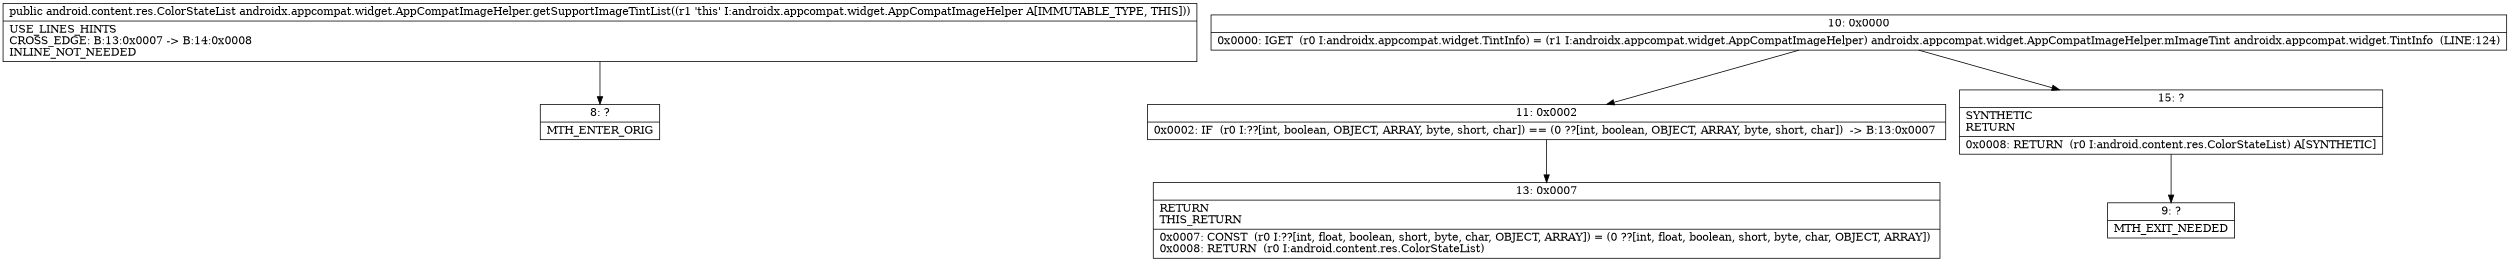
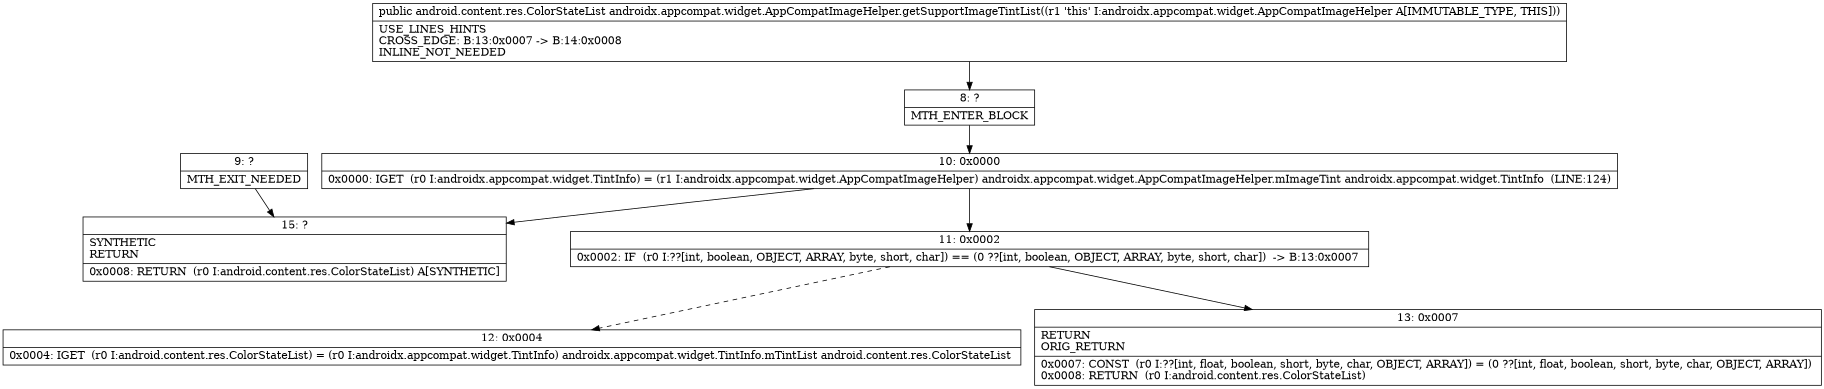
  digraph {
    node [shape=record]
-   n1 [label="{8\:\ ?|MTH_ENTER_ORIG\l}"]
+   n1 [label="{8\:\ ?|MTH_ENTER_BLOCK\l}"]
    n2 [label="{10\:\ 0x0000|0x0000: IGET  (r0 I:androidx.appcompat.widget.TintInfo) = (r1 I:androidx.appcompat.widget.AppCompatImageHelper) androidx.appcompat.widget.AppCompatImageHelper.mImageTint androidx.appcompat.widget.TintInfo  (LINE:124)\l}"]
    n3 [label="{11\:\ 0x0002|0x0002: IF  (r0 I:??[int, boolean, OBJECT, ARRAY, byte, short, char]) == (0 ??[int, boolean, OBJECT, ARRAY, byte, short, char])  \-\> B:13:0x0007 \l}"]
    n4 [label="{15\:\ ?|SYNTHETIC\lRETURN\l|0x0008: RETURN  (r0 I:android.content.res.ColorStateList) A[SYNTHETIC]\l}"]
-   n6 [label="{13\:\ 0x0007|RETURN\lTHIS_RETURN\l|0x0007: CONST  (r0 I:??[int, float, boolean, short, byte, char, OBJECT, ARRAY]) = (0 ??[int, float, boolean, short, byte, char, OBJECT, ARRAY]) \l0x0008: RETURN  (r0 I:android.content.res.ColorStateList) \l}"]
+   n5 [label="{12\:\ 0x0004|0x0004: IGET  (r0 I:android.content.res.ColorStateList) = (r0 I:androidx.appcompat.widget.TintInfo) androidx.appcompat.widget.TintInfo.mTintList android.content.res.ColorStateList \l}"]
+   n6 [label="{13\:\ 0x0007|RETURN\lORIG_RETURN\l|0x0007: CONST  (r0 I:??[int, float, boolean, short, byte, char, OBJECT, ARRAY]) = (0 ??[int, float, boolean, short, byte, char, OBJECT, ARRAY]) \l0x0008: RETURN  (r0 I:android.content.res.ColorStateList) \l}"]
    n7 [label="{9\:\ ?|MTH_EXIT_NEEDED\l}"]
    n8 [label="{public android.content.res.ColorStateList androidx.appcompat.widget.AppCompatImageHelper.getSupportImageTintList((r1 'this' I:androidx.appcompat.widget.AppCompatImageHelper A[IMMUTABLE_TYPE, THIS]))  | USE_LINES_HINTS\lCROSS_EDGE: B:13:0x0007 \-\> B:14:0x0008\lINLINE_NOT_NEEDED\l}"]
+   n1 -> n2
    n2 -> n3
    n2 -> n4
+   n3 -> n5 [style=dashed]
    n3 -> n6
-   n4 -> n7
+   n7 -> n4
    n8 -> n1
  }
